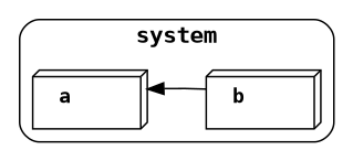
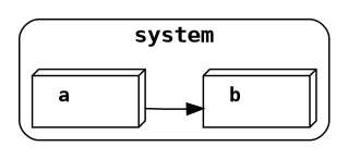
  digraph {
    compound=true
    rankdir=LR
    fontname="DejaVu Sans Mono"
    node [fontsize=12 shape=box3d fontname="DejaVu Sans Mono"]
    n1 [label=< <b>a</b>     >]
    n2 [label=< <b>b</b>     >]
    subgraph cluster_1 {
      label=<<b>system</b>>
      style=rounded
      n1
      n2
    }
-   n2 -> n1 [fontsize=12 fontname="DejaVu Sans Mono"]
+   n1 -> n2 [fontsize=12 fontname="DejaVu Sans Mono"]
  }
